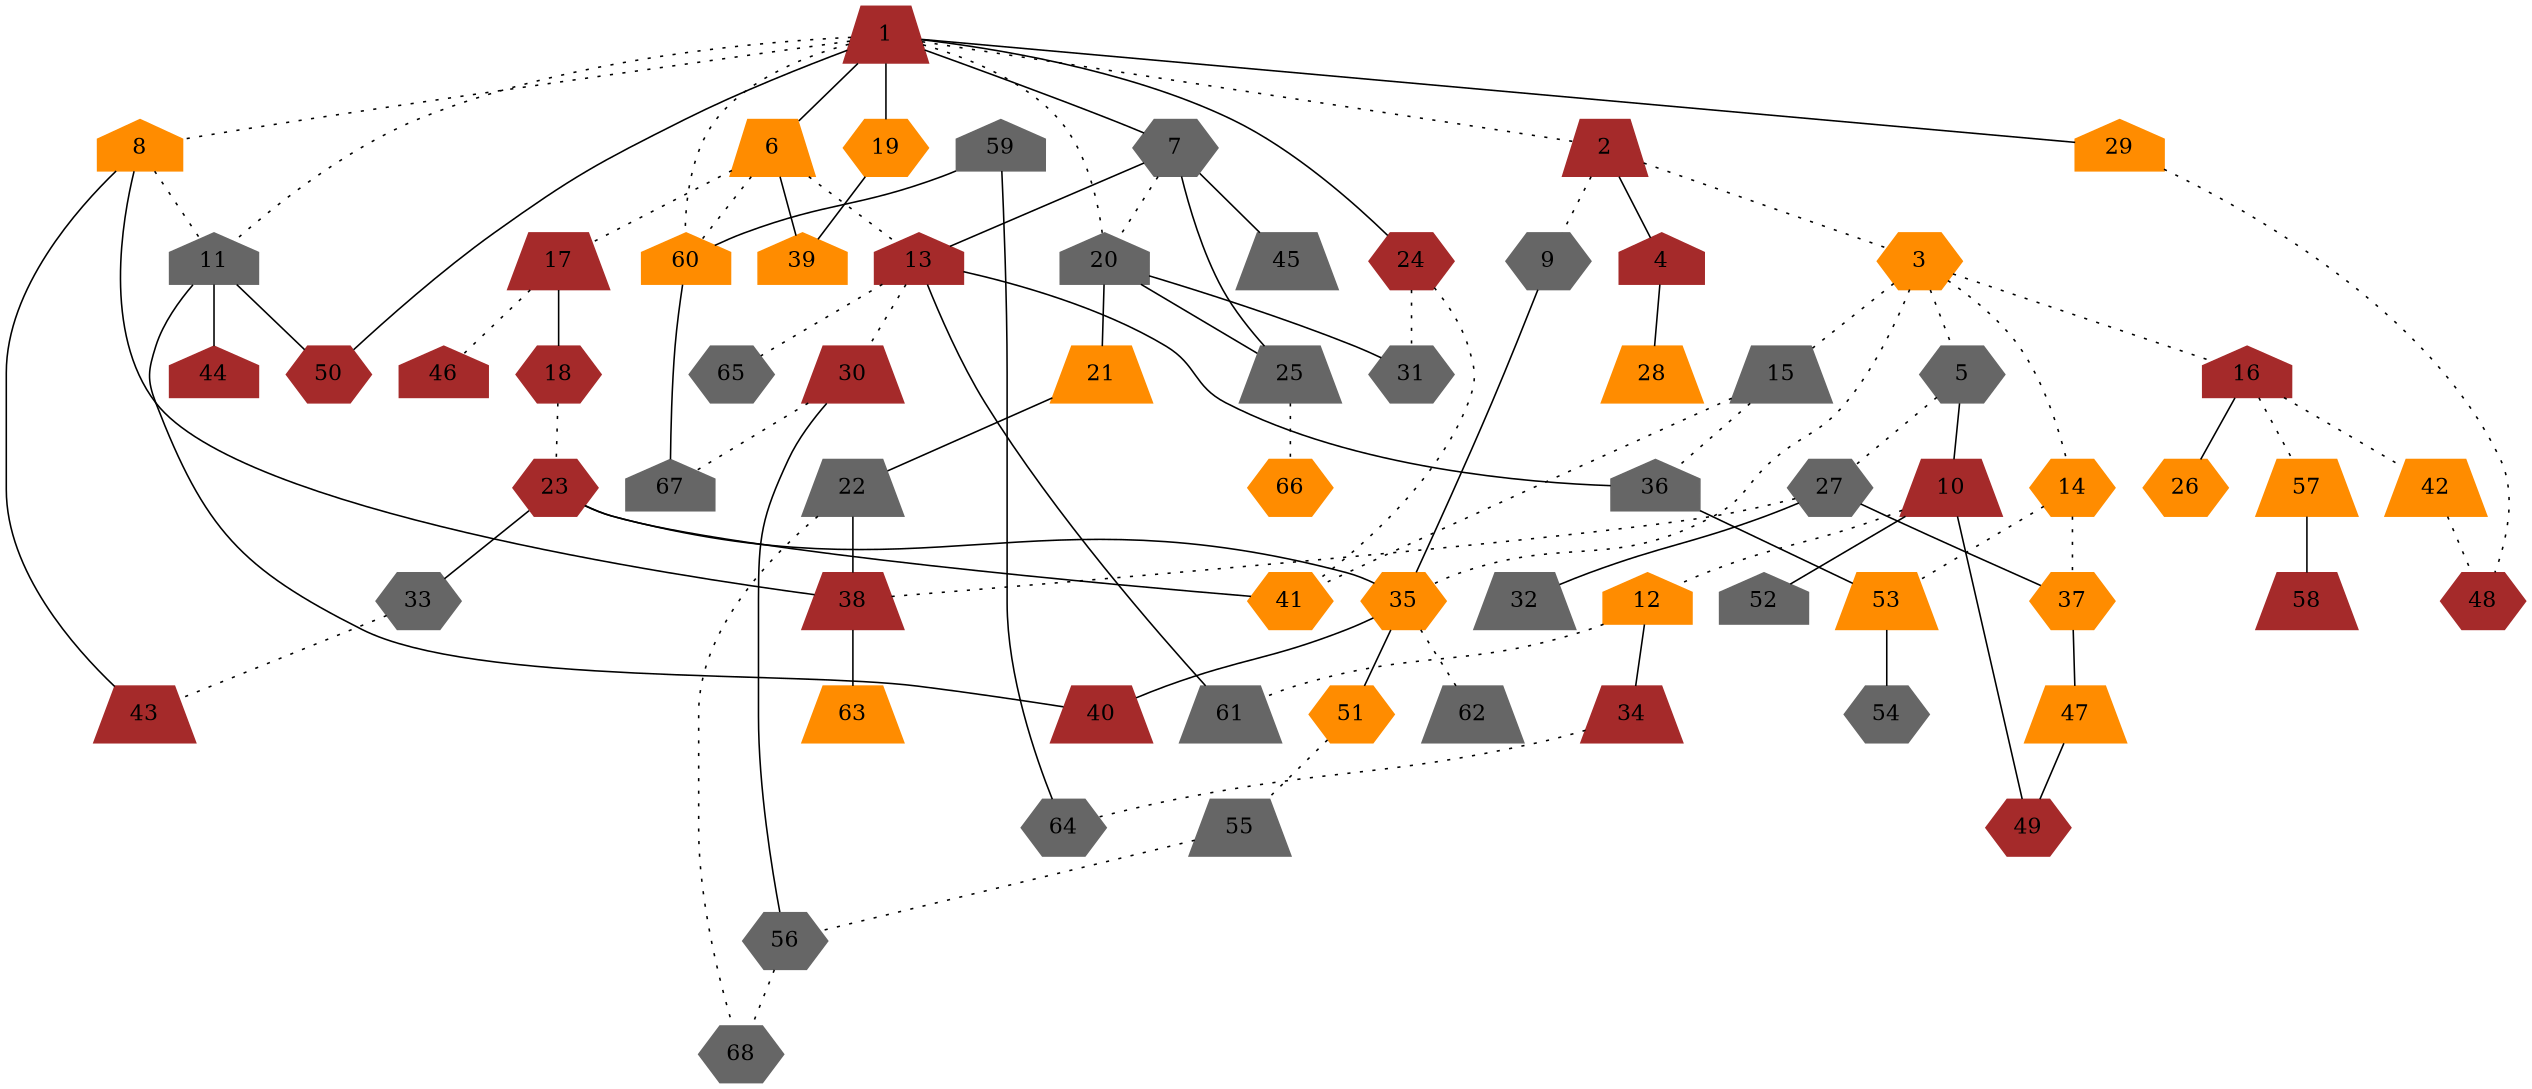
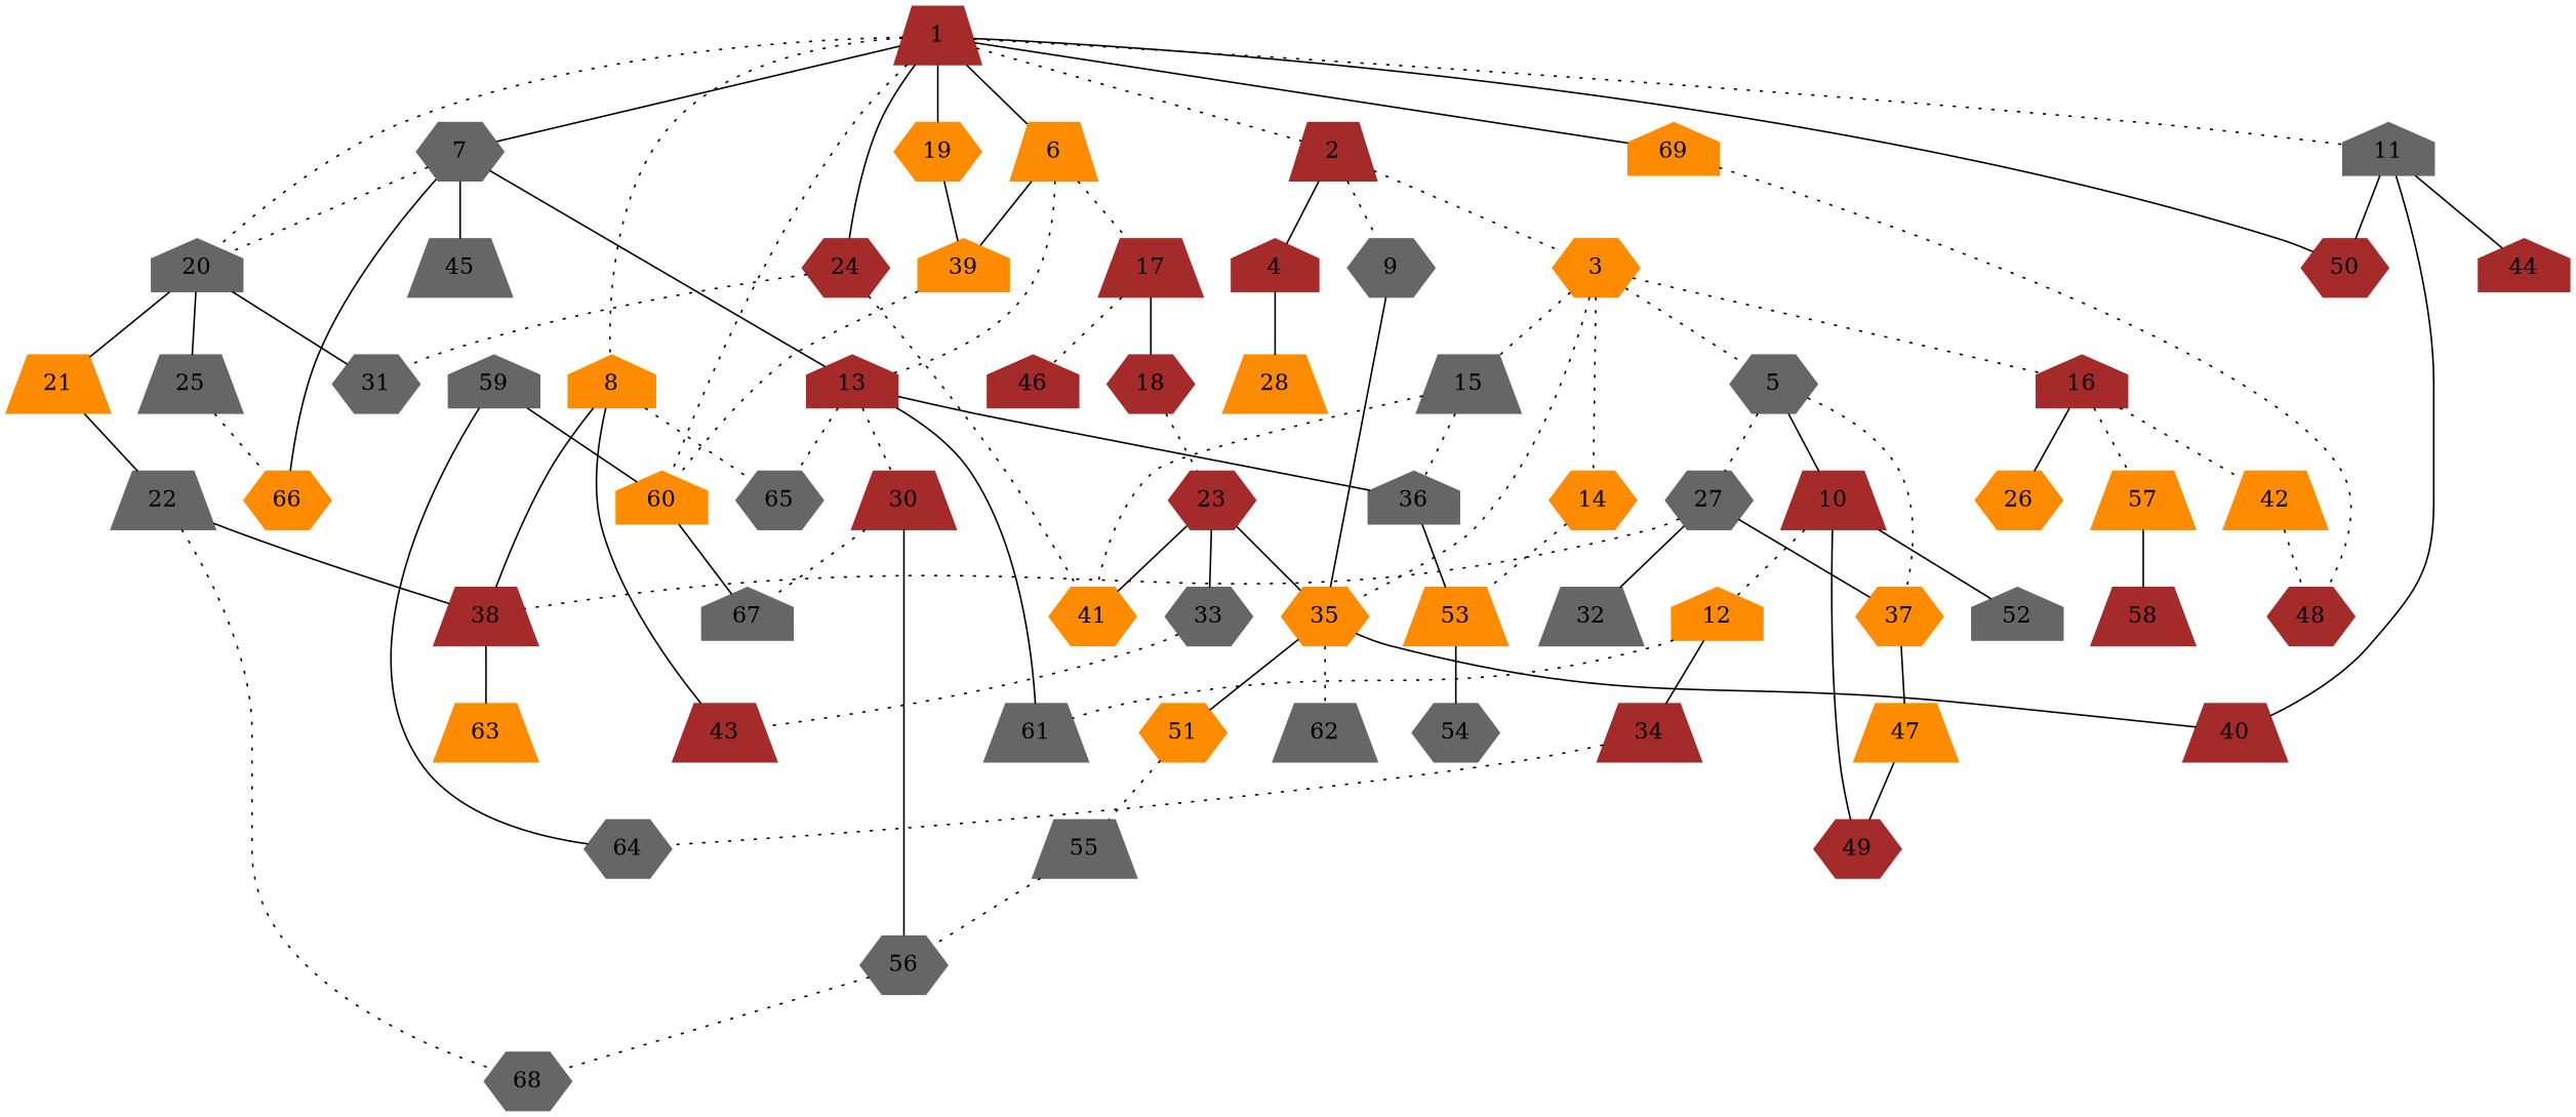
  graph {
    node [color=gray40 shape=trapezium style=filled]
    edge [style=solid]
    1 [color=brown]
    2 [color=brown]
    6 [color=darkorange]
    7 [shape=hexagon]
    8 [color=darkorange shape=house]
    11 [shape=house]
    19 [color=darkorange shape=hexagon]
    20 [shape=house]
    24 [color=brown shape=hexagon]
-   29 [color=darkorange shape=house]
+   29 [color=darkorange shape=house label=69]
    50 [color=brown shape=hexagon]
    60 [color=darkorange shape=house]
    3 [color=darkorange shape=hexagon]
    4 [color=brown shape=house]
    9 [shape=hexagon]
    13 [color=brown shape=house]
    17 [color=brown]
    39 [color=darkorange shape=house]
    25
    45
    38 [color=brown]
    43 [color=brown]
    40 [color=brown]
    44 [color=brown shape=house]
    21 [color=darkorange]
    31 [shape=hexagon]
    41 [color=darkorange shape=hexagon]
    48 [color=brown shape=hexagon]
    67 [shape=house]
    5 [shape=hexagon]
    14 [color=darkorange shape=hexagon]
    15
    16 [color=brown shape=house]
    35 [color=darkorange shape=hexagon]
    28 [color=darkorange]
    10 [color=brown]
    27 [shape=hexagon]
    37 [color=darkorange shape=hexagon]
    53 [color=darkorange]
    36 [shape=house]
    26 [color=darkorange shape=hexagon]
    42 [color=darkorange]
    57 [color=darkorange]
    51 [color=darkorange shape=hexagon]
    62
    12 [color=darkorange shape=house]
    49 [color=brown shape=hexagon]
    52 [shape=house]
    32
    61
    30 [color=brown]
    65 [shape=hexagon]
    18 [color=brown shape=hexagon]
    46 [color=brown shape=house]
    66 [color=darkorange shape=hexagon]
    59 [shape=house]
    64 [shape=hexagon]
    63 [color=darkorange]
    54 [shape=hexagon]
    34 [color=brown]
    56 [shape=hexagon]
    47 [color=darkorange]
    58 [color=brown]
    23 [color=brown shape=hexagon]
    33 [shape=hexagon]
    22
    68 [shape=hexagon]
    55
    1 -- 2 [style=dotted]
    1 -- 6
    1 -- 7
    1 -- 8 [style=dotted]
    1 -- 11 [style=dotted]
    1 -- 19
    1 -- 20 [style=dotted]
    1 -- 24
    1 -- 29
    1 -- 50
    1 -- 60 [style=dotted]
    2 -- 3 [style=dotted]
    2 -- 4
    2 -- 9 [style=dotted]
    6 -- 13 [style=dotted]
    6 -- 17 [style=dotted]
    6 -- 39
    7 -- 20 [style=dotted]
    7 -- 13
-   7 -- 25
+   7 -- 66
    7 -- 45
-   8 -- 11 [style=dotted]
+   8 -- 65 [style=dotted]
    8 -- 38
    8 -- 43
    11 -- 50
    11 -- 40
    11 -- 44
    19 -- 39
    20 -- 25
    20 -- 21
    20 -- 31
    24 -- 31 [style=dotted]
    24 -- 41 [style=dotted]
    29 -- 48 [style=dotted]
    60 -- 67
    3 -- 5 [style=dotted]
    3 -- 14 [style=dotted]
    3 -- 15 [style=dotted]
    3 -- 16 [style=dotted]
    3 -- 35 [style=dotted]
    4 -- 28
    9 -- 35
    13 -- 36
    13 -- 61
    13 -- 30 [style=dotted]
    13 -- 65 [style=dotted]
    17 -- 18
    17 -- 46 [style=dotted]
-   6 -- 60 [style=dotted]
+   39 -- 60 [style=dotted]
    25 -- 66 [style=dotted]
    38 -- 63
    21 -- 22
    5 -- 10
    5 -- 27 [style=dotted]
-   14 -- 37 [style=dotted]
+   5 -- 37 [style=dotted]
    14 -- 53 [style=dotted]
    15 -- 41 [style=dotted]
    15 -- 36 [style=dotted]
    16 -- 26
    16 -- 42 [style=dotted]
    16 -- 57 [style=dotted]
    35 -- 40
    35 -- 51
    35 -- 62 [style=dotted]
    10 -- 12 [style=dotted]
    10 -- 49
    10 -- 52
    27 -- 38 [style=dotted]
    27 -- 37
    27 -- 32
    37 -- 47
    53 -- 54
    36 -- 53
    42 -- 48 [style=dotted]
    57 -- 58
    51 -- 55 [style=dotted]
    12 -- 61 [style=dotted]
    12 -- 34
    30 -- 67 [style=dotted]
    30 -- 56
    18 -- 23 [style=dotted]
    59 -- 60
    59 -- 64
    34 -- 64 [style=dotted]
    56 -- 68 [style=dotted]
    47 -- 49
    23 -- 41
    23 -- 35
    23 -- 33
    33 -- 43 [style=dotted]
    22 -- 38
    22 -- 68 [style=dotted]
    55 -- 56 [style=dotted]
  }
